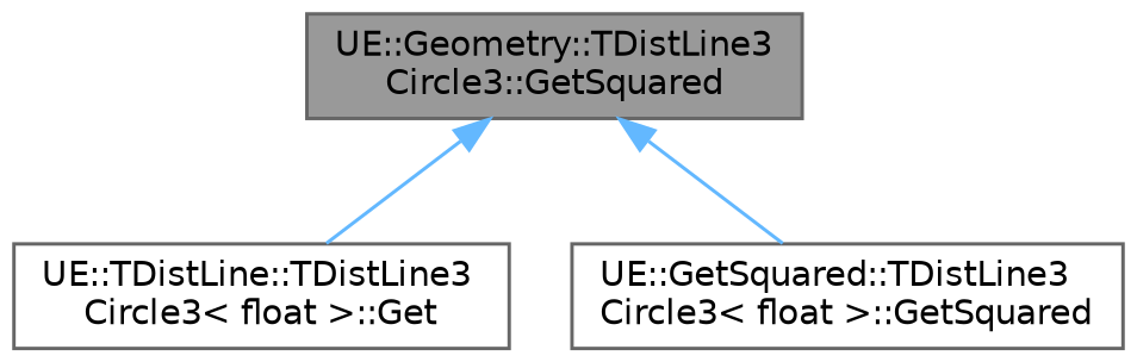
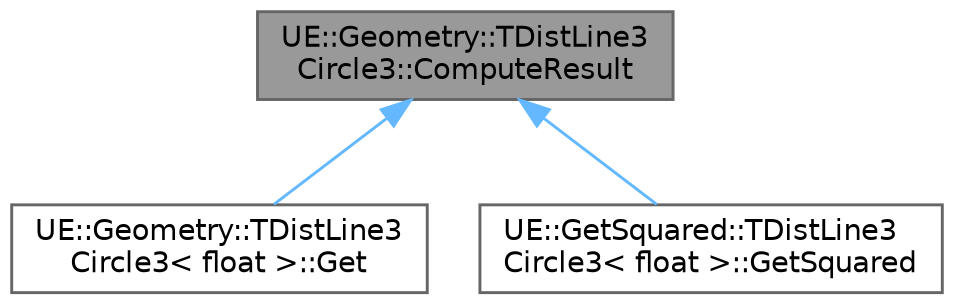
  digraph {
    rankdir=TB
    node [color=grey40 fillcolor=white fontname=Helvetica fontsize=10 shape=box style=filled]
    edge [color=steelblue1 dir=back fontname=Helvetica fontsize=10 labelfontname=Helvetica labelfontsize=10 style=solid]
-   n1 [color=gray40 fillcolor=grey60 fontcolor=black height=0.2 label="UE::Geometry::TDistLine3\lCircle3::GetSquared" width=0.4]
-   n2 [height=0.2 label="UE::TDistLine::TDistLine3\lCircle3\< float \>::Get" width=0.4]
+   n1 [color=gray40 fillcolor=grey60 fontcolor=black height=0.2 label="UE::Geometry::TDistLine3\lCircle3::ComputeResult" width=0.4]
+   n2 [height=0.2 label="UE::Geometry::TDistLine3\lCircle3\< float \>::Get" width=0.4]
    n3 [height=0.2 label="UE::GetSquared::TDistLine3\lCircle3\< float \>::GetSquared" width=0.4]
    n1 -> n2
    n1 -> n3
  }
